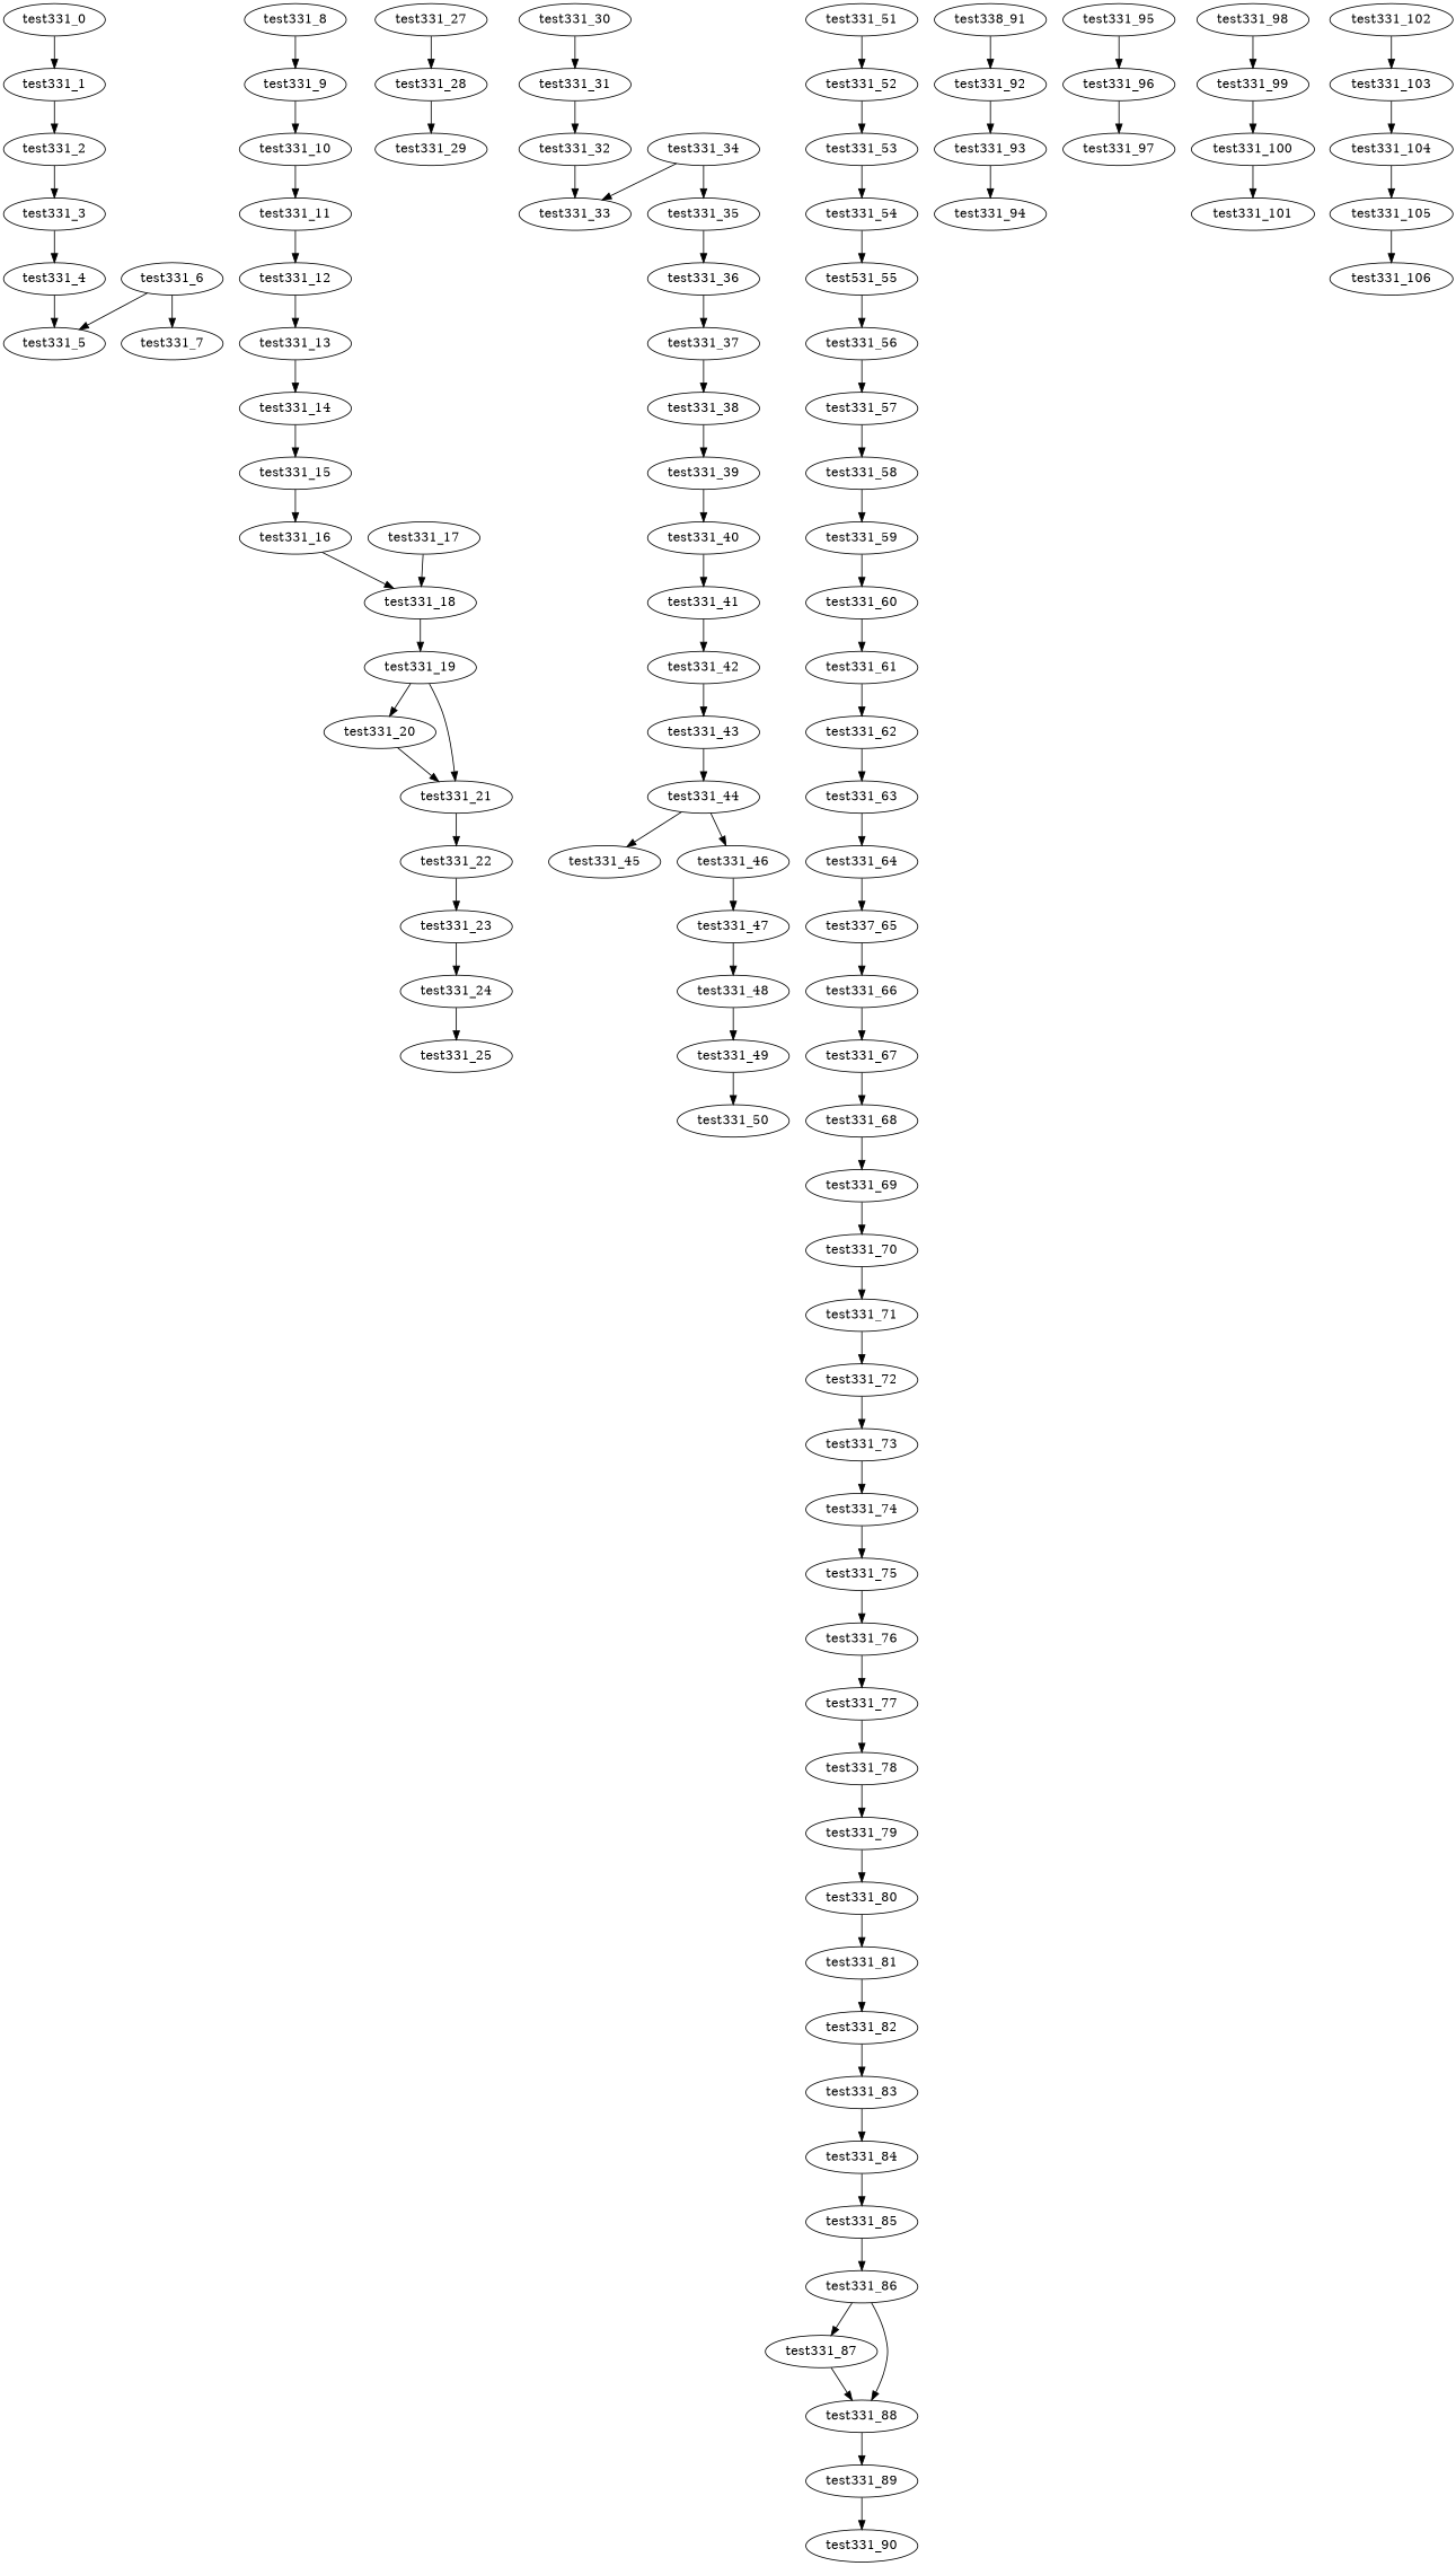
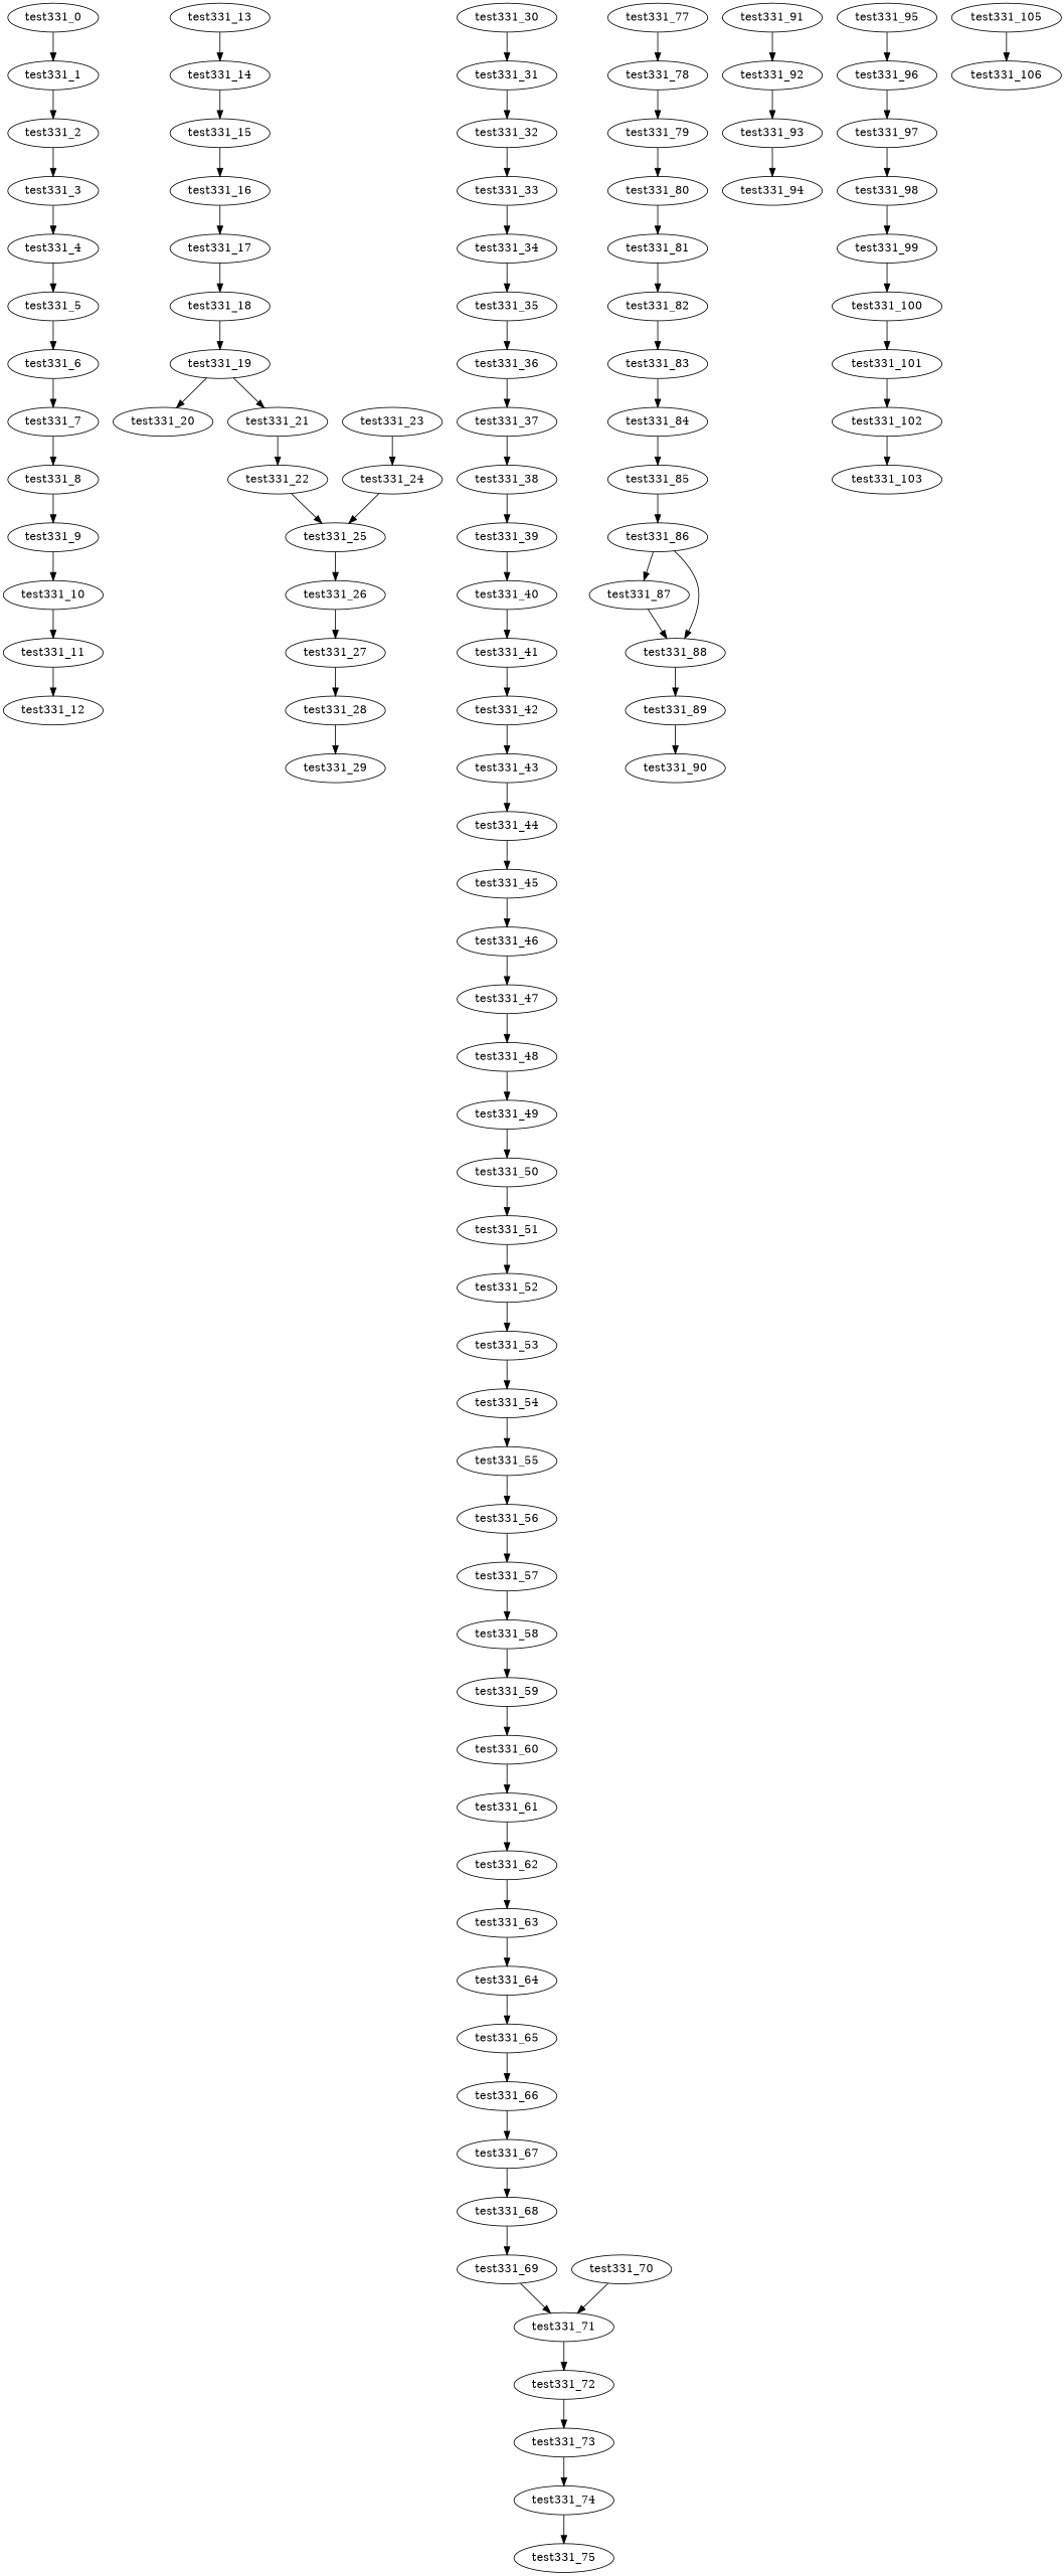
  digraph {
    test331_0
    test331_1
    test331_2
    test331_3
    test331_4
    test331_5
    test331_6
    test331_7
    test331_8
    test331_9
    test331_10
    test331_11
    test331_12
    test331_13
    test331_14
    test331_15
    test331_16
    test331_17
    test331_18
    test331_19
    test331_20
    test331_21
    test331_22
    test331_23
    test331_24
    test331_25
+   test331_26
    test331_27
    test331_28
    test331_29
    test331_30
    test331_31
    test331_32
    test331_33
    test331_34
    test331_35
    test331_36
    test331_37
    test331_38
    test331_39
    test331_40
    test331_41
    test331_42
    test331_43
    test331_44
    test331_45
    test331_46
    test331_47
    test331_48
    test331_49
    test331_50
    test331_51
    test331_52
    test331_53
    test331_54
-   test331_55 [label=test531_55]
+   test331_55
    test331_56
    test331_57
    test331_58
    test331_59
    test331_60
    test331_61
    test331_62
    test331_63
    test331_64
-   test331_65 [label=test337_65]
+   test331_65
    test331_66
    test331_67
    test331_68
    test331_69
    test331_70
    test331_71
    test331_72
    test331_73
    test331_74
    test331_75
-   test331_76
    test331_77
    test331_78
    test331_79
    test331_80
    test331_81
    test331_82
    test331_83
    test331_84
    test331_85
    test331_86
    test331_87
    test331_88
    test331_89
    test331_90
-   test331_91 [label=test338_91]
+   test331_91
    test331_92
    test331_93
    test331_94
    test331_95
    test331_96
    test331_97
    test331_98
    test331_99
    test331_100
    test331_101
    test331_102
    test331_103
-   test331_104
    test331_105
    test331_106
    test331_0 -> test331_1
    test331_1 -> test331_2
    test331_2 -> test331_3
    test331_3 -> test331_4
    test331_4 -> test331_5
-   test331_6 -> test331_5
+   test331_5 -> test331_6
    test331_6 -> test331_7
+   test331_7 -> test331_8
    test331_8 -> test331_9
    test331_9 -> test331_10
    test331_10 -> test331_11
    test331_11 -> test331_12
-   test331_12 -> test331_13
    test331_13 -> test331_14
    test331_14 -> test331_15
    test331_15 -> test331_16
-   test331_16 -> test331_18
+   test331_16 -> test331_17
    test331_17 -> test331_18
    test331_18 -> test331_19
    test331_19 -> test331_20
    test331_19 -> test331_21
-   test331_20 -> test331_21
    test331_21 -> test331_22
-   test331_22 -> test331_23
+   test331_22 -> test331_25
    test331_23 -> test331_24
    test331_24 -> test331_25
+   test331_25 -> test331_26
+   test331_26 -> test331_27
    test331_27 -> test331_28
    test331_28 -> test331_29
    test331_30 -> test331_31
    test331_31 -> test331_32
    test331_32 -> test331_33
-   test331_34 -> test331_33
+   test331_33 -> test331_34
    test331_34 -> test331_35
    test331_35 -> test331_36
    test331_36 -> test331_37
    test331_37 -> test331_38
    test331_38 -> test331_39
    test331_39 -> test331_40
    test331_40 -> test331_41
    test331_41 -> test331_42
    test331_42 -> test331_43
    test331_43 -> test331_44
    test331_44 -> test331_45
-   test331_44 -> test331_46
+   test331_45 -> test331_46
    test331_46 -> test331_47
    test331_47 -> test331_48
    test331_48 -> test331_49
    test331_49 -> test331_50
+   test331_50 -> test331_51
    test331_51 -> test331_52
    test331_52 -> test331_53
    test331_53 -> test331_54
    test331_54 -> test331_55
    test331_55 -> test331_56
    test331_56 -> test331_57
    test331_57 -> test331_58
    test331_58 -> test331_59
    test331_59 -> test331_60
    test331_60 -> test331_61
    test331_61 -> test331_62
    test331_62 -> test331_63
    test331_63 -> test331_64
    test331_64 -> test331_65
    test331_65 -> test331_66
    test331_66 -> test331_67
    test331_67 -> test331_68
    test331_68 -> test331_69
-   test331_69 -> test331_70
+   test331_69 -> test331_71
    test331_70 -> test331_71
    test331_71 -> test331_72
    test331_72 -> test331_73
    test331_73 -> test331_74
    test331_74 -> test331_75
-   test331_75 -> test331_76
-   test331_76 -> test331_77
    test331_77 -> test331_78
    test331_78 -> test331_79
    test331_79 -> test331_80
    test331_80 -> test331_81
    test331_81 -> test331_82
    test331_82 -> test331_83
    test331_83 -> test331_84
    test331_84 -> test331_85
    test331_85 -> test331_86
    test331_86 -> test331_87
    test331_86 -> test331_88
    test331_87 -> test331_88
    test331_88 -> test331_89
    test331_89 -> test331_90
    test331_91 -> test331_92
    test331_92 -> test331_93
    test331_93 -> test331_94
    test331_95 -> test331_96
    test331_96 -> test331_97
+   test331_97 -> test331_98
    test331_98 -> test331_99
    test331_99 -> test331_100
    test331_100 -> test331_101
+   test331_101 -> test331_102
    test331_102 -> test331_103
-   test331_103 -> test331_104
-   test331_104 -> test331_105
    test331_105 -> test331_106
  }
